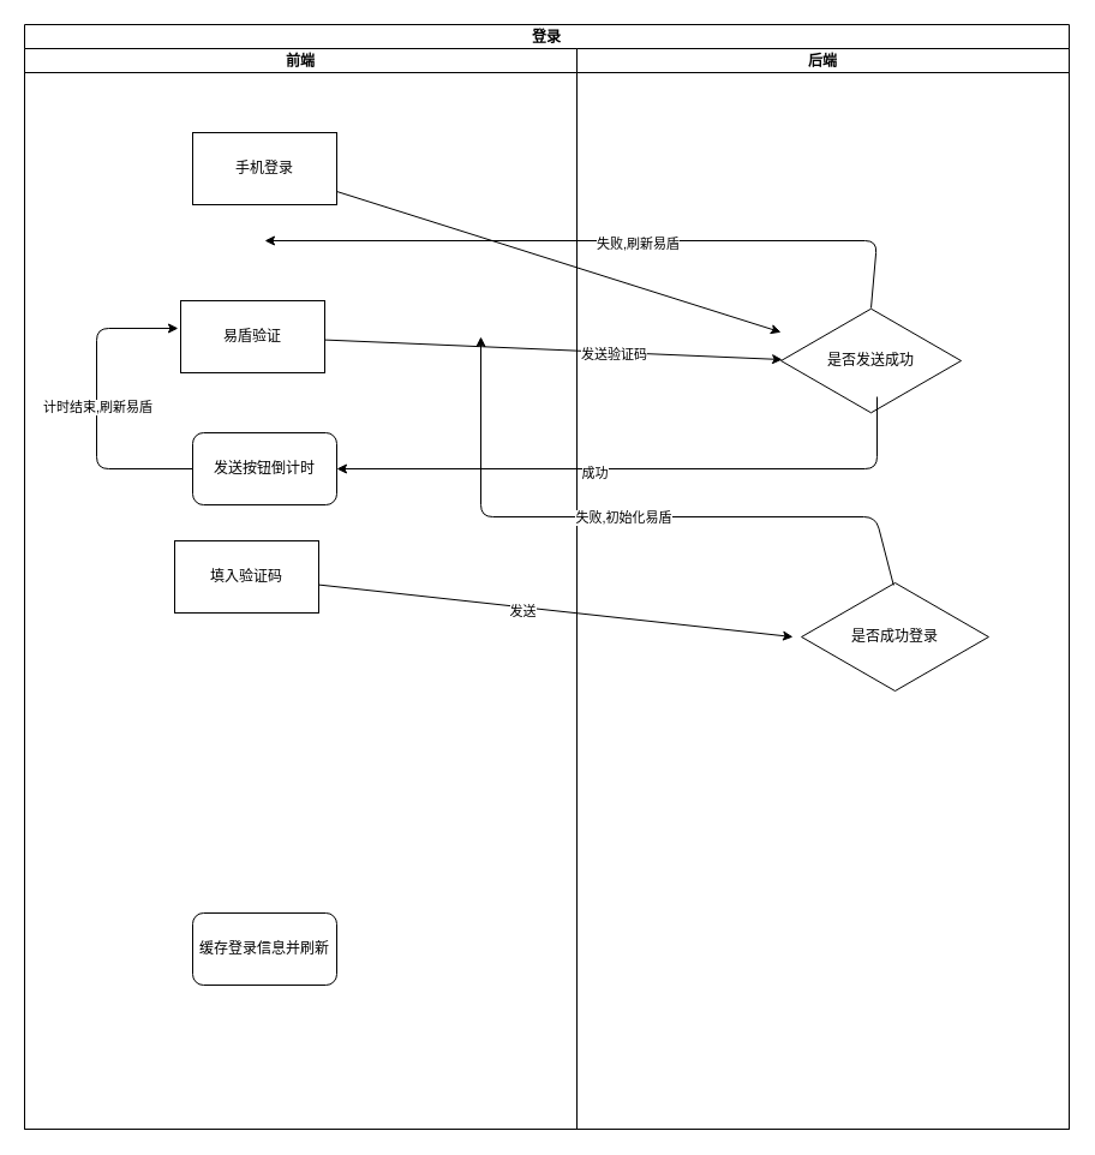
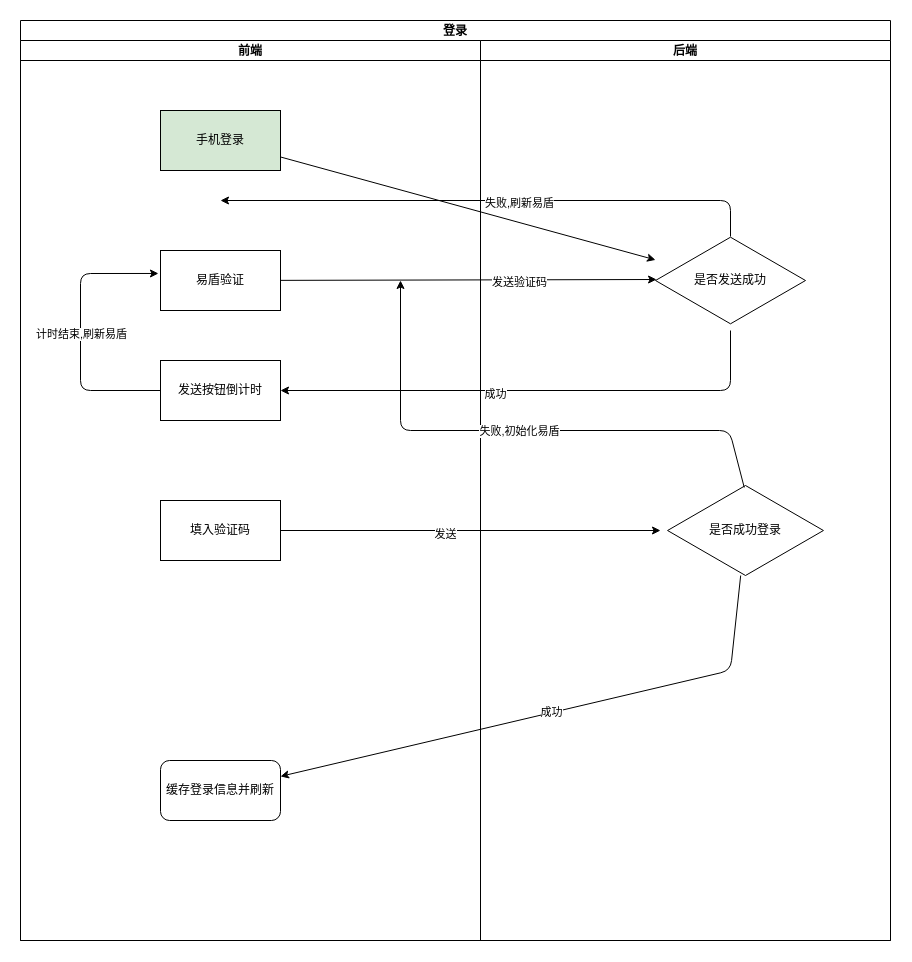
  <mxCell id="0" />
  <mxCell id="1" parent="0" />
  <mxCell id="2" value="登录" style="swimlane;childLayout=stackLayout;resizeParent=1;resizeParentMax=0;startSize=20;" vertex="1" parent="1"><mxGeometry x="20" y="20" width="870" height="920" as="geometry" /></mxCell>
  <mxCell id="3" value="前端" style="swimlane;startSize=20;" vertex="1" parent="2"><mxGeometry y="20" width="460" height="900" as="geometry" /></mxCell>
  <mxCell id="4" value="" style="edgeStyle=none;html=1;" edge="1" parent="3" source="5" target="13"><mxGeometry relative="1" as="geometry" /></mxCell>
- <mxCell id="5" value="手机登录" style="rounded=0;whiteSpace=wrap;html=1;" vertex="1" parent="3"><mxGeometry x="140" y="70" width="120" height="60" as="geometry" /></mxCell>
- <mxCell id="6" value="易盾验证" style="rounded=0;whiteSpace=wrap;html=1;" vertex="1" parent="3"><mxGeometry x="130" y="210" width="120" height="60" as="geometry" /></mxCell>
- <mxCell id="7" value="发送按钮倒计时" style="whiteSpace=wrap;html=1;rounded=1;" vertex="1" parent="3"><mxGeometry x="140" y="320" width="120" height="60" as="geometry" /></mxCell>
- <mxCell id="8" value="填入验证码" style="whiteSpace=wrap;html=1;rounded=0;" vertex="1" parent="3"><mxGeometry x="125" y="410" width="120" height="60" as="geometry" /></mxCell>
+ <mxCell id="5" value="手机登录" style="rounded=0;whiteSpace=wrap;html=1;fillColor=#d5e8d4;" vertex="1" parent="3"><mxGeometry x="140" y="70" width="120" height="60" as="geometry" /></mxCell>
+ <mxCell id="6" value="易盾验证" style="rounded=0;whiteSpace=wrap;html=1;" vertex="1" parent="3"><mxGeometry x="140" y="210" width="120" height="60" as="geometry" /></mxCell>
+ <mxCell id="7" value="发送按钮倒计时" style="rounded=0;whiteSpace=wrap;html=1;" vertex="1" parent="3"><mxGeometry x="140" y="320" width="120" height="60" as="geometry" /></mxCell>
+ <mxCell id="8" value="填入验证码" style="whiteSpace=wrap;html=1;rounded=0;" vertex="1" parent="3"><mxGeometry x="140" y="460" width="120" height="60" as="geometry" /></mxCell>
  <mxCell id="9" value="" style="endArrow=classic;html=1;exitX=0;exitY=0.5;exitDx=0;exitDy=0;entryX=-0.017;entryY=0.383;entryDx=0;entryDy=0;entryPerimeter=0;" edge="1" parent="3" source="7" target="6"><mxGeometry relative="1" as="geometry"><mxPoint x="200" y="420" as="sourcePoint" /><mxPoint x="60" y="230" as="targetPoint" /><Array as="points"><mxPoint x="60" y="350" /><mxPoint x="60" y="233" /></Array></mxGeometry></mxCell>
  <mxCell id="10" value="计时结束,刷新易盾" style="edgeLabel;resizable=0;html=1;align=center;verticalAlign=middle;" connectable="0" vertex="1" parent="9"><mxGeometry relative="1" as="geometry" /></mxCell>
  <mxCell id="11" value="缓存登录信息并刷新" style="rounded=1;whiteSpace=wrap;html=1;" vertex="1" parent="3"><mxGeometry x="140" y="720" width="120" height="60" as="geometry" /></mxCell>
  <mxCell id="12" value="后端" style="swimlane;startSize=20;" vertex="1" parent="2"><mxGeometry x="460" y="20" width="410" height="900" as="geometry" /></mxCell>
- <mxCell id="13" value="是否发送成功" style="html=1;whiteSpace=wrap;aspect=fixed;shape=isoRectangle;" vertex="1" parent="12"><mxGeometry x="170" y="215" width="150" height="90" as="geometry" /></mxCell>
+ <mxCell id="13" value="是否发送成功" style="html=1;whiteSpace=wrap;aspect=fixed;shape=isoRectangle;" vertex="1" parent="12"><mxGeometry x="175" y="195" width="150" height="90" as="geometry" /></mxCell>
  <mxCell id="14" value="是否成功登录" style="html=1;whiteSpace=wrap;aspect=fixed;shape=isoRectangle;" vertex="1" parent="12"><mxGeometry x="175" y="445" width="180" height="90" as="geometry" /></mxCell>
  <mxCell id="15" value="" style="edgeStyle=none;html=1;entryX=0.007;entryY=0.489;entryDx=0;entryDy=0;entryPerimeter=0;" edge="1" parent="2" source="6" target="13"><mxGeometry relative="1" as="geometry"><mxPoint x="650" y="260" as="targetPoint" /></mxGeometry></mxCell>
  <mxCell id="16" value="发送验证码" style="edgeLabel;html=1;align=center;verticalAlign=middle;resizable=0;points=[];" vertex="1" connectable="0" parent="15"><mxGeometry x="0.266" y="-2" relative="1" as="geometry"><mxPoint as="offset" /></mxGeometry></mxCell>
  <mxCell id="17" value="" style="edgeStyle=none;html=1;" edge="1" parent="2" target="7"><mxGeometry relative="1" as="geometry"><mxPoint x="710" y="310" as="sourcePoint" /><Array as="points"><mxPoint x="710" y="370" /></Array></mxGeometry></mxCell>
  <mxCell id="18" value="成功" style="edgeLabel;html=1;align=center;verticalAlign=middle;resizable=0;points=[];" vertex="1" connectable="0" parent="17"><mxGeometry x="0.161" y="3" relative="1" as="geometry"><mxPoint as="offset" /></mxGeometry></mxCell>
  <mxCell id="19" value="" style="edgeStyle=none;html=1;" edge="1" parent="2" source="8"><mxGeometry relative="1" as="geometry"><mxPoint x="640" y="510" as="targetPoint" /></mxGeometry></mxCell>
  <mxCell id="20" value="发送" style="edgeLabel;html=1;align=center;verticalAlign=middle;resizable=0;points=[];" vertex="1" connectable="0" parent="19"><mxGeometry x="-0.139" y="-3" relative="1" as="geometry"><mxPoint as="offset" /></mxGeometry></mxCell>
+ <mxCell id="21" value="成功" style="edgeStyle=none;html=1;" edge="1" parent="2" source="14" target="11"><mxGeometry relative="1" as="geometry"><Array as="points"><mxPoint x="710" y="650" /></Array></mxGeometry></mxCell>
  <mxCell id="22" value="" style="endArrow=classic;html=1;exitX=0.5;exitY=0.011;exitDx=0;exitDy=0;exitPerimeter=0;" edge="1" parent="1" source="13"><mxGeometry relative="1" as="geometry"><mxPoint x="220" y="460" as="sourcePoint" /><mxPoint x="220" y="200" as="targetPoint" /><Array as="points"><mxPoint x="730" y="200" /></Array></mxGeometry></mxCell>
  <mxCell id="23" value="失败,刷新易盾" style="edgeLabel;html=1;align=center;verticalAlign=middle;resizable=0;points=[];" vertex="1" connectable="0" parent="22"><mxGeometry x="-0.095" y="2" relative="1" as="geometry"><mxPoint as="offset" /></mxGeometry></mxCell>
  <mxCell id="24" value="" style="endArrow=classic;html=1;exitX=0.493;exitY=0.022;exitDx=0;exitDy=0;exitPerimeter=0;" edge="1" parent="1" source="14"><mxGeometry relative="1" as="geometry"><mxPoint x="500" y="450" as="sourcePoint" /><mxPoint x="400" y="280" as="targetPoint" /><Array as="points"><mxPoint x="729" y="430" /><mxPoint x="400" y="430" /></Array></mxGeometry></mxCell>
  <mxCell id="25" value="失败,初始化易盾" style="edgeLabel;resizable=0;html=1;align=center;verticalAlign=middle;" connectable="0" vertex="1" parent="24"><mxGeometry relative="1" as="geometry" /></mxCell>
